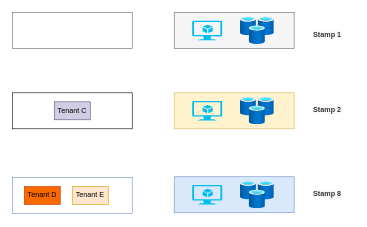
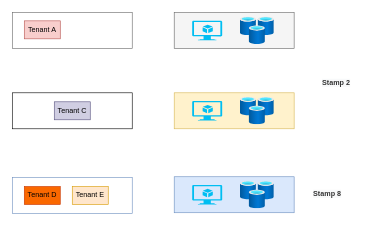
  <mxCell id="0" />
  <mxCell id="1" parent="0" />
  <mxCell id="2" value="" style="rounded=0;whiteSpace=wrap;html=1;fillColor=#f5f5f5;strokeColor=#666666;fontColor=#333333;" vertex="1" parent="1"><mxGeometry x="290" y="20.25" width="200" height="60" as="geometry" /></mxCell>
  <mxCell id="3" value="" style="verticalLabelPosition=bottom;html=1;verticalAlign=top;align=center;strokeColor=none;fillColor=#00BEF2;shape=mxgraph.azure.virtual_machine_feature;pointerEvents=1;" vertex="1" parent="1"><mxGeometry x="320" y="34" width="50" height="32.5" as="geometry" /></mxCell>
  <mxCell id="4" value="" style="aspect=fixed;html=1;points=[];align=center;image;fontSize=12;image=img/lib/azure2/databases/Cache_Redis.svg;" vertex="1" parent="1"><mxGeometry x="400" y="27.25" width="56.62" height="46" as="geometry" /></mxCell>
  <mxCell id="5" value="" style="rounded=0;whiteSpace=wrap;html=1;fillColor=#fff2cc;strokeColor=#d6b656;" vertex="1" parent="1"><mxGeometry x="290" y="154" width="200" height="60" as="geometry" /></mxCell>
  <mxCell id="6" value="" style="verticalLabelPosition=bottom;html=1;verticalAlign=top;align=center;strokeColor=none;fillColor=#00BEF2;shape=mxgraph.azure.virtual_machine_feature;pointerEvents=1;" vertex="1" parent="1"><mxGeometry x="320" y="167.75" width="50" height="32.5" as="geometry" /></mxCell>
  <mxCell id="7" value="" style="aspect=fixed;html=1;points=[];align=center;image;fontSize=12;image=img/lib/azure2/databases/Cache_Redis.svg;" vertex="1" parent="1"><mxGeometry x="400" y="161" width="56.62" height="46" as="geometry" /></mxCell>
  <mxCell id="8" value="" style="rounded=0;whiteSpace=wrap;html=1;fillColor=#dae8fc;strokeColor=#6c8ebf;" vertex="1" parent="1"><mxGeometry x="290" y="294" width="200" height="60" as="geometry" /></mxCell>
  <mxCell id="9" value="" style="verticalLabelPosition=bottom;html=1;verticalAlign=top;align=center;strokeColor=none;fillColor=#00BEF2;shape=mxgraph.azure.virtual_machine_feature;pointerEvents=1;" vertex="1" parent="1"><mxGeometry x="320" y="307.75" width="50" height="32.5" as="geometry" /></mxCell>
  <mxCell id="10" value="" style="aspect=fixed;html=1;points=[];align=center;image;fontSize=12;image=img/lib/azure2/databases/Cache_Redis.svg;" vertex="1" parent="1"><mxGeometry x="400" y="301" width="56.62" height="46" as="geometry" /></mxCell>
  <mxCell id="11" value="&lt;b style=&quot;font-family: Helvetica; font-size: 12px; font-style: normal; font-variant-ligatures: normal; font-variant-caps: normal; letter-spacing: normal; orphans: 2; text-indent: 0px; text-transform: none; widows: 2; word-spacing: 0px; -webkit-text-stroke-width: 0px; text-decoration-thickness: initial; text-decoration-style: initial; text-decoration-color: initial; background-color: rgb(248, 249, 250); color: rgb(51, 51, 51); text-align: center;&quot;&gt;Stamp 8&lt;/b&gt;" style="text;whiteSpace=wrap;html=1;" vertex="1" parent="1"><mxGeometry x="520" y="309" width="70" height="30" as="geometry" /></mxCell>
- <mxCell id="12" value="&lt;b style=&quot;font-family: Helvetica; font-size: 12px; font-style: normal; font-variant-ligatures: normal; font-variant-caps: normal; letter-spacing: normal; orphans: 2; text-indent: 0px; text-transform: none; widows: 2; word-spacing: 0px; -webkit-text-stroke-width: 0px; text-decoration-thickness: initial; text-decoration-style: initial; text-decoration-color: initial; background-color: rgb(248, 249, 250); color: rgb(51, 51, 51); text-align: center;&quot;&gt;Stamp 2&lt;/b&gt;" style="text;whiteSpace=wrap;html=1;" vertex="1" parent="1"><mxGeometry x="520" y="169" width="70" height="30" as="geometry" /></mxCell>
- <mxCell id="13" value="&lt;b style=&quot;font-family: Helvetica; font-size: 12px; font-style: normal; font-variant-ligatures: normal; font-variant-caps: normal; letter-spacing: normal; orphans: 2; text-indent: 0px; text-transform: none; widows: 2; word-spacing: 0px; -webkit-text-stroke-width: 0px; text-decoration-thickness: initial; text-decoration-style: initial; text-decoration-color: initial; background-color: rgb(248, 249, 250); color: rgb(51, 51, 51); text-align: center;&quot;&gt;Stamp 1&lt;/b&gt;" style="text;whiteSpace=wrap;html=1;" vertex="1" parent="1"><mxGeometry x="520" y="43.25" width="70" height="30" as="geometry" /></mxCell>
+ <mxCell id="12" value="&lt;b style=&quot;font-family: Helvetica; font-size: 12px; font-style: normal; font-variant-ligatures: normal; font-variant-caps: normal; letter-spacing: normal; orphans: 2; text-indent: 0px; text-transform: none; widows: 2; word-spacing: 0px; -webkit-text-stroke-width: 0px; text-decoration-thickness: initial; text-decoration-style: initial; text-decoration-color: initial; background-color: rgb(248, 249, 250); color: rgb(51, 51, 51); text-align: center;&quot;&gt;Stamp 2&lt;/b&gt;" style="text;whiteSpace=wrap;html=1;" vertex="1" parent="1"><mxGeometry x="535" y="124" width="70" height="30" as="geometry" /></mxCell>
  <mxCell id="14" value="" style="rounded=0;whiteSpace=wrap;html=1;fillColor=none;strokeColor=#666666;fontColor=#333333;" vertex="1" parent="1"><mxGeometry x="20" y="20.25" width="200" height="60" as="geometry" /></mxCell>
  <mxCell id="15" value="" style="rounded=0;whiteSpace=wrap;html=1;fillColor=none;strokeColor=#000000;" vertex="1" parent="1"><mxGeometry x="20" y="154" width="200" height="60" as="geometry" /></mxCell>
  <mxCell id="16" value="" style="rounded=0;whiteSpace=wrap;html=1;fillColor=none;strokeColor=#6c8ebf;" vertex="1" parent="1"><mxGeometry x="20" y="295.25" width="200" height="60" as="geometry" /></mxCell>
+ <mxCell id="17" value="&lt;span style=&quot;&quot;&gt;Tenant A&lt;/span&gt;" style="rounded=0;whiteSpace=wrap;html=1;strokeWidth=1;fillColor=#f8cecc;strokeColor=#b85450;" vertex="1" parent="1"><mxGeometry x="40" y="34" width="60" height="30" as="geometry" /></mxCell>
  <mxCell id="18" value="Tenant C" style="rounded=0;whiteSpace=wrap;html=1;strokeWidth=1;fillColor=#d0cee2;strokeColor=#56517e;" vertex="1" parent="1"><mxGeometry x="90" y="169" width="60" height="30" as="geometry" /></mxCell>
  <mxCell id="19" value="&lt;span style=&quot;&quot;&gt;Tenant D&lt;/span&gt;" style="rounded=0;whiteSpace=wrap;html=1;strokeWidth=1;fillColor=#fa6800;strokeColor=#C73500;fontColor=#000000;" vertex="1" parent="1"><mxGeometry x="40" y="310.25" width="60" height="30" as="geometry" /></mxCell>
  <mxCell id="20" value="&lt;span style=&quot;&quot;&gt;Tenant E&lt;/span&gt;" style="rounded=0;whiteSpace=wrap;html=1;strokeWidth=1;fillColor=#ffe6cc;strokeColor=#d79b00;" vertex="1" parent="1"><mxGeometry x="120" y="310.25" width="60" height="30" as="geometry" /></mxCell>
